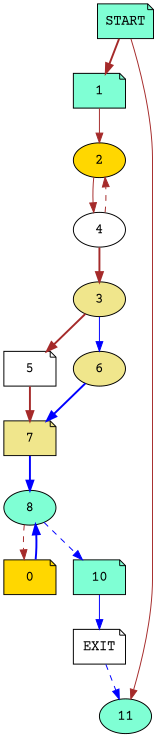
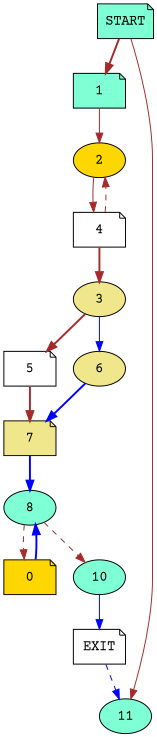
  digraph {
    fontname="Courier Prime"
    node [fillcolor=aquamarine fontname="Courier Prime" shape=ellipse style=filled]
    edge [color=brown fontname="Courier Prime" style=bold]
    n1 [label=START shape=note]
    1 [shape=note]
    11
    2 [fillcolor=gold]
    n5 [fillcolor=white label=EXIT shape=note]
-   4 [fillcolor=white]
+   4 [fillcolor=white shape=note]
    3 [fillcolor=khaki]
    5 [fillcolor=white shape=note]
    6 [fillcolor=khaki]
    7 [fillcolor=khaki shape=note]
    8
    n12 [fillcolor=gold label=0 shape=note]
-   10 [shape=note]
+   10
    n1 -> 1
    n1 -> 11 [style=solid]
    1 -> 2 [style=solid]
    2 -> 4 [style=solid]
    n5 -> 11 [color=blue style=dashed]
    4 -> 2 [style=dashed]
    4 -> 3
    3 -> 5
    3 -> 6 [color=blue style=solid]
    5 -> 7
    6 -> 7 [color=blue]
    7 -> 8 [color=blue]
    8 -> n12 [style=dashed]
-   8 -> 10 [color=blue style=dashed]
+   8 -> 10 [style=dashed]
    n12 -> 8 [color=blue]
    10 -> n5 [color=blue style=solid]
  }
